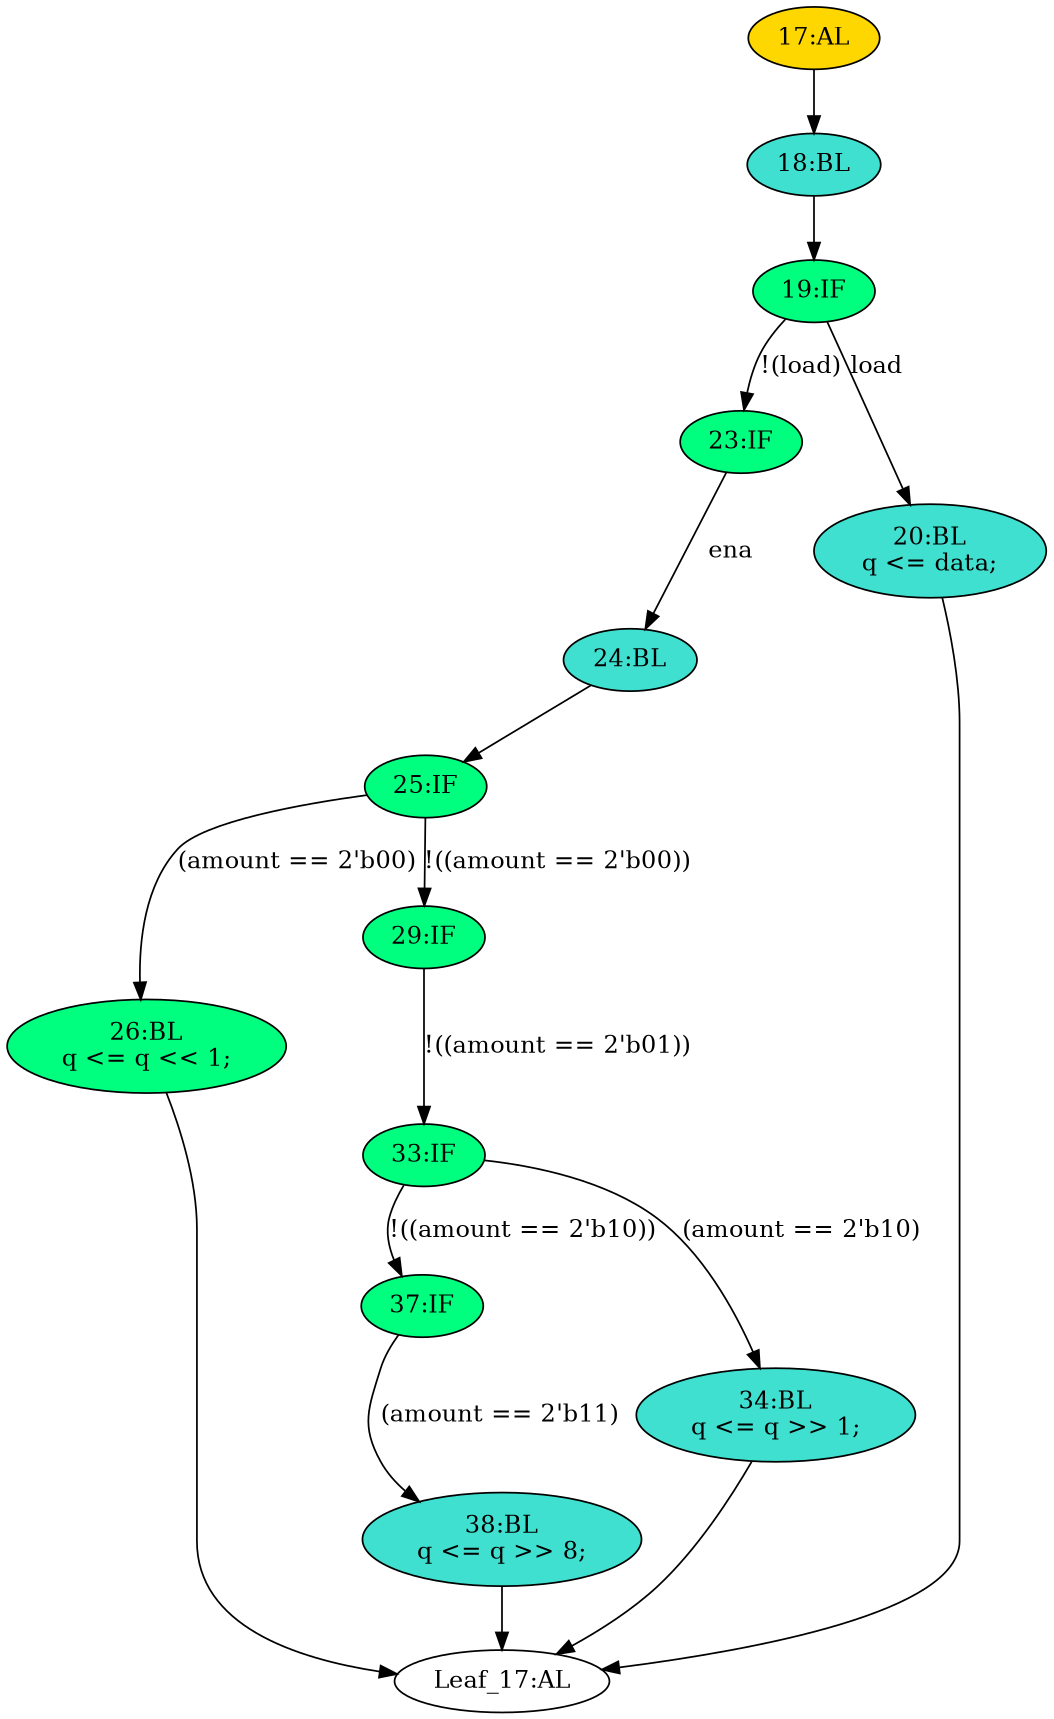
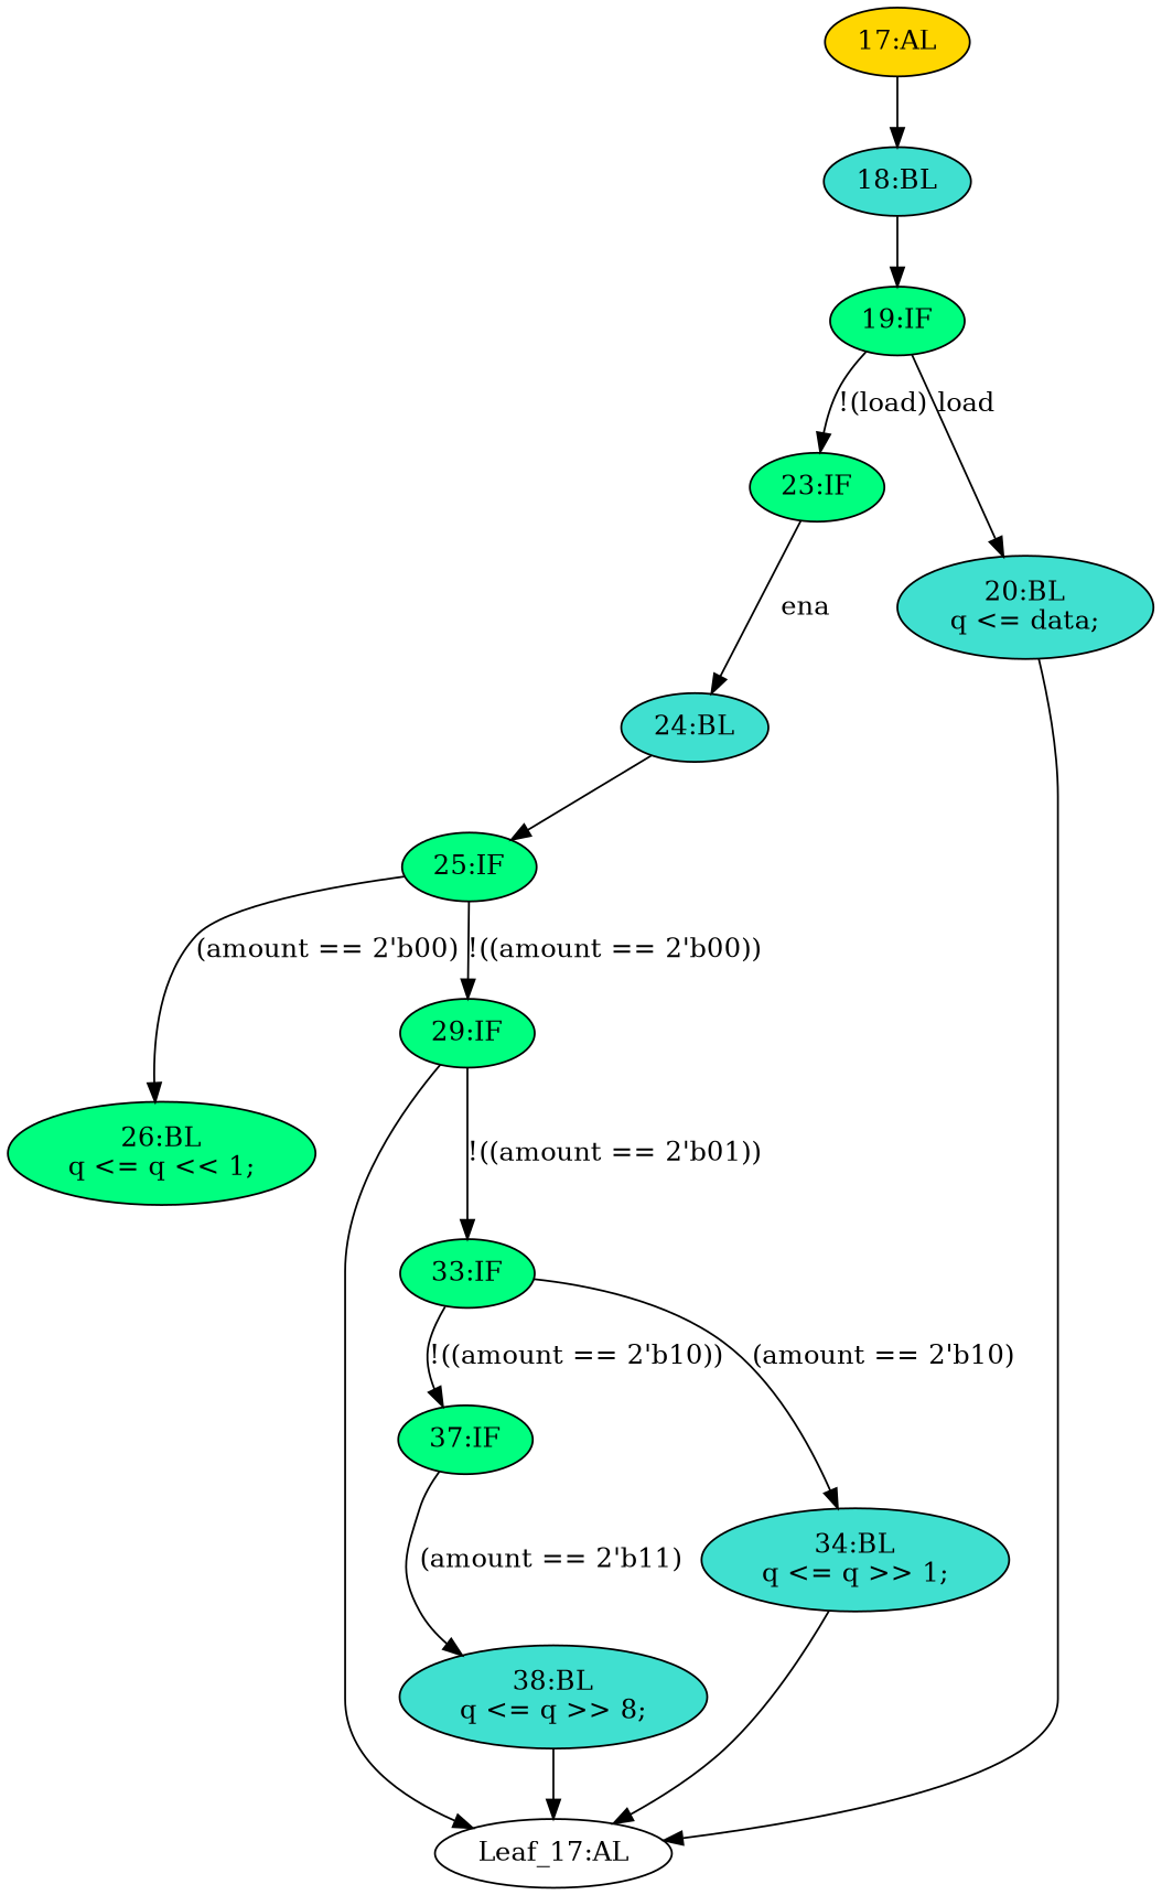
  strict digraph {
    node [fillcolor=springgreen statements="[]" style=filled typ=Block]
    edge [cond="[]" lineno=None]
    n1 [ast="<pyverilog.vparser.ast.Always object at 0x7fd9e0123e50>" clk_sens=True fillcolor=gold label="17:AL" sens="['clk']" typ=Always use_var="['load', 'ena', 'amount', 'data', 'q']"]
    n2 [ast="<pyverilog.vparser.ast.Block object at 0x7fd9e0123fd0>" fillcolor=turquoise label="18:BL"]
    n3 [ast="<pyverilog.vparser.ast.IfStatement object at 0x7fd9df9c6050>" label="19:IF" typ=IfStatement]
    n4 [ast="<pyverilog.vparser.ast.IfStatement object at 0x7fd9df9c60d0>" label="23:IF" typ=IfStatement]
    n5 [ast="<pyverilog.vparser.ast.Block object at 0x7fd9df9c6e10>" fillcolor=turquoise label="20:BL\nq <= data;" statements="[<pyverilog.vparser.ast.NonblockingSubstitution object at 0x7fd9df9c6e50>]"]
    n6 [ast="<pyverilog.vparser.ast.Block object at 0x7fd9df9c6150>" fillcolor=turquoise label="24:BL"]
    n7 [ast="<pyverilog.vparser.ast.IfStatement object at 0x7fd9df9c6190>" label="25:IF" typ=IfStatement]
    n8 [ast="<pyverilog.vparser.ast.Block object at 0x7fd9df9c6b10>" label="26:BL\nq <= q << 1;" statements="[<pyverilog.vparser.ast.NonblockingSubstitution object at 0x7fd9df9c6b50>]"]
    n9 [ast="<pyverilog.vparser.ast.IfStatement object at 0x7fd9df9c61d0>" label="29:IF" typ=IfStatement]
    n10 [def_var="['q']" label="Leaf_17:AL" fillcolor="" statements="" style="" typ=""]
    n11 [ast="<pyverilog.vparser.ast.IfStatement object at 0x7fd9df9c6250>" label="37:IF" typ=IfStatement]
    n12 [ast="<pyverilog.vparser.ast.Block object at 0x7fd9df9c6290>" fillcolor=turquoise label="38:BL\nq <= q >> 8;" statements="[<pyverilog.vparser.ast.NonblockingSubstitution object at 0x7fd9df9c62d0>]"]
    n13 [ast="<pyverilog.vparser.ast.IfStatement object at 0x7fd9df9c6210>" label="33:IF" typ=IfStatement]
    n14 [ast="<pyverilog.vparser.ast.Block object at 0x7fd9df9c6590>" fillcolor=turquoise label="34:BL\nq <= q >> 1;" statements="[<pyverilog.vparser.ast.NonblockingSubstitution object at 0x7fd9df9c65d0>]"]
    n1 -> n2
    n2 -> n3
    n3 -> n4 [cond="['load']" label="!(load)" lineno=19]
    n3 -> n5 [cond="['load']" label=load lineno=19]
    n4 -> n6 [cond="['ena']" label=ena lineno=23]
    n5 -> n10
    n6 -> n7
    n7 -> n8 [cond="['amount']" label="(amount == 2'b00)" lineno=25]
    n7 -> n9 [cond="['amount']" label="!((amount == 2'b00))" lineno=25]
-   n8 -> n10
+   n9 -> n10
    n9 -> n13 [cond="['amount']" label="!((amount == 2'b01))" lineno=29]
    n11 -> n12 [cond="['amount']" label="(amount == 2'b11)" lineno=37]
    n12 -> n10
    n13 -> n11 [cond="['amount']" label="!((amount == 2'b10))" lineno=33]
    n13 -> n14 [cond="['amount']" label="(amount == 2'b10)" lineno=33]
    n14 -> n10
  }
